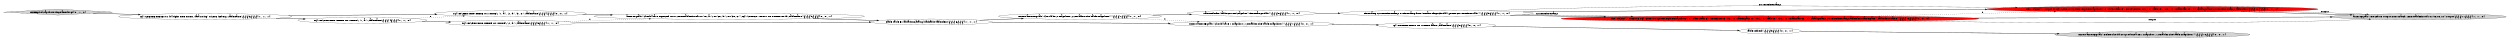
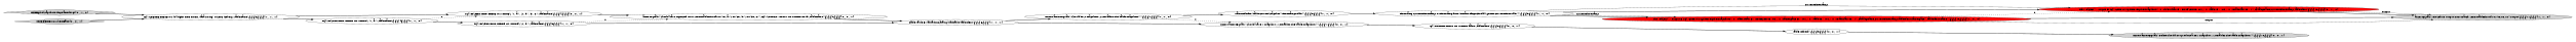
  digraph {
    rankdir=LR
    node [fillcolor=white shape=ellipse style=filled]
    edge [style=bold]
    n1 [label="Assert.assertEquals(\"Should be 2 snapshots\",2,Iterables.size(table.snapshots()))@@@7@@@['1', '1', '0']"]
    n2 [label="Assert.assertEquals(\"Should have 1 snapshot\",1,Iterables.size(table.snapshots()))@@@7@@@['0', '0', '1']"]
    n3 [label="waitUntilAfter(table.currentSnapshot().timestampMillis())@@@8@@@['1', '1', '0']"]
    n4 [label="sql(\"DELETE FROM %s WHERE false\",tableName)@@@8@@@['0', '0', '1']"]
    n5 [label="Timestamp currentTimestamp = Timestamp.from(Instant.ofEpochMilli(System.currentTimeMillis()))@@@9@@@['1', '1', '0']"]
    n6 [fillcolor=lightgray label="assertEquals(\"Procedure output must match\",ImmutableList.of(row(0L,0L,1L)),output)@@@11@@@['1', '1', '0']"]
    n7 [fillcolor=red label="List<Object((> output = sql(\"CALL %s.system.expire_snapshots(\" + \"older_than => TIMESTAMP '%s',\" + \"namespace => '%s',\" + \"table => '%s',\" + \"retain_last => 1)\",catalogName,currentTimestamp,tableIdent.namespace(),tableIdent.name())@@@10@@@['1', '0', '0']"]
    n8 [fillcolor=red label="List<Object((> output = sql(\"CALL %s.system.expire_snapshots(\" + \"older_than => TIMESTAMP '%s',\" + \"table => '%s',\" + \"retain_last => 1)\",catalogName,currentTimestamp,tableIdent)@@@10@@@['0', '1', '0']"]
    n9 [label="Table table = validationCatalog.loadTable(tableIdent)@@@6@@@['1', '1', '1']"]
    n10 [label="table.refresh()@@@9@@@['0', '0', '1']"]
    n11 [fillcolor=lightgray label="Assert.assertEquals(\"Delete should not produce a new snapshot\",1,Iterables.size(table.snapshots()))@@@10@@@['0', '0', '1']"]
    n12 [label="sql(\"CREATE TABLE %s (id bigint NOT NULL, data string) USING iceberg\",tableName)@@@3@@@['1', '1', '1']"]
    n13 [label="sql(\"INSERT INTO TABLE %s VALUES (1, 'a')\",tableName)@@@4@@@['1', '1', '0']"]
    n14 [label="sql(\"INSERT INTO TABLE %s VALUES (1, 'a'), (2, 'b'), (3, 'c')\",tableName)@@@4@@@['0', '0', '1']"]
    n15 [label="assertEquals(\"Should have expected rows\",ImmutableList.of(row(1L,\"a\"),row(2L,\"b\"),row(3L,\"c\")),sql(\"SELECT * FROM %s ORDER BY id\",tableName))@@@5@@@['0', '0', '1']"]
    n16 [fillcolor=lightgray label="testExpireSnapshotUsingNamedArgs['0', '1', '0']" shape=diamond]
    n17 [label="sql(\"INSERT INTO TABLE %s VALUES (2, 'b')\",tableName)@@@5@@@['1', '1', '0']"]
+   n18 [fillcolor=lightgray label="testDeleteFromWhereFalse['0', '0', '1']" shape=diamond]
    n1 -> n2 [label=0 style=dashed]
    n1 -> n3
    n2 -> n4
    n3 -> n5
    n4 -> n10
    n5 -> n7 [label=currentTimestamp style=solid]
    n5 -> n7
    n5 -> n8
    n5 -> n8 [label=currentTimestamp style=solid]
    n7 -> n6
    n7 -> n6 [label=output style=solid]
    n7 -> n8 [label=0 style=dashed]
    n8 -> n6 [label=output style=solid]
    n8 -> n6
    n9 -> n1
    n9 -> n2
    n10 -> n11
    n12 -> n13
    n12 -> n14
    n13 -> n14 [label=0 style=dashed]
    n13 -> n17
    n14 -> n15
    n15 -> n9
    n16 -> n12
    n17 -> n9
    n17 -> n15 [label=0 style=dashed]
+   n18 -> n12
  }
